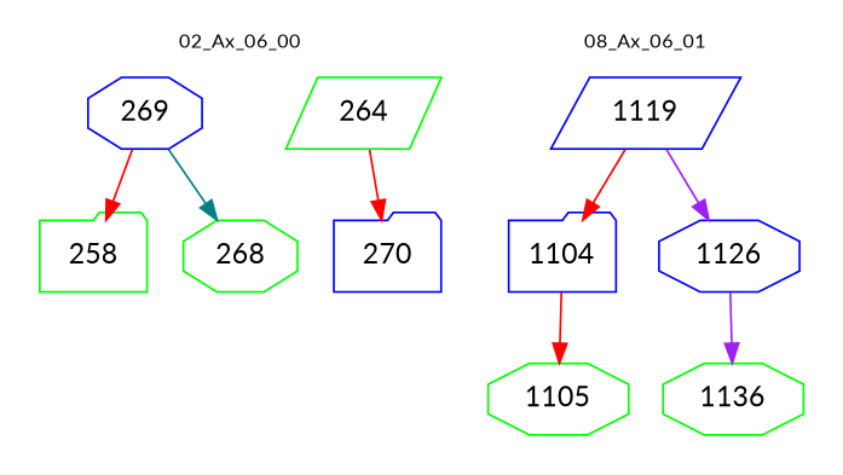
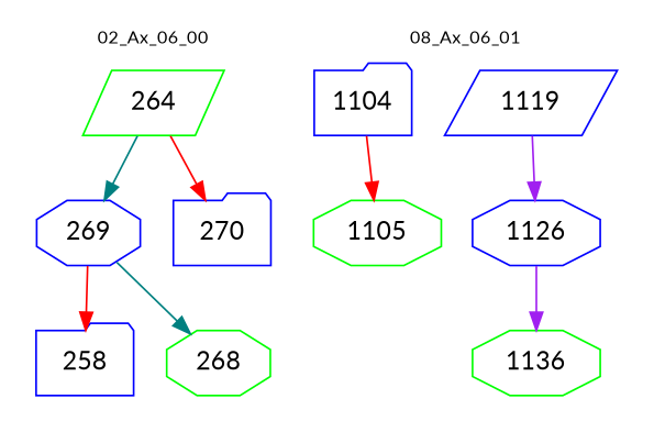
  digraph {
    fontname=Lato
    node [color=blue fontname=Lato shape=octagon]
    edge [color=red fontname=Lato]
    n1 [color=green label=264 shape=parallelogram]
    n2 [label=269]
    n3 [label=270 shape=folder]
-   n4 [color=green label=258 shape=folder]
+   n4 [label=258 shape=folder]
    n5 [color=green label=268]
    n6 [label=1119 shape=parallelogram]
    n7 [label=1104 shape=folder]
    n8 [label=1126]
    n9 [color=green label=1105]
    n10 [color=green label=1136]
    subgraph cluster_1 {
      color=white
      fontsize=10
      label="02_Ax_06_00"
      n1
      n2
      n3
      n4
      n5
    }
    subgraph cluster_2 {
      color=white
      fontsize=10
      label="08_Ax_06_01"
      n6
      n7
      n8
      n9
      n10
    }
+   n1 -> n2 [color=teal]
    n1 -> n3
    n2 -> n4
    n2 -> n5 [color=teal]
-   n6 -> n7
    n6 -> n8 [color=purple]
    n7 -> n9
    n8 -> n10 [color=purple]
  }
